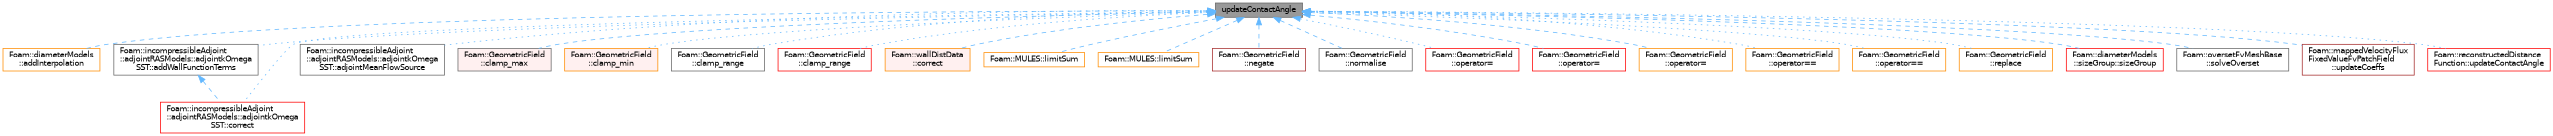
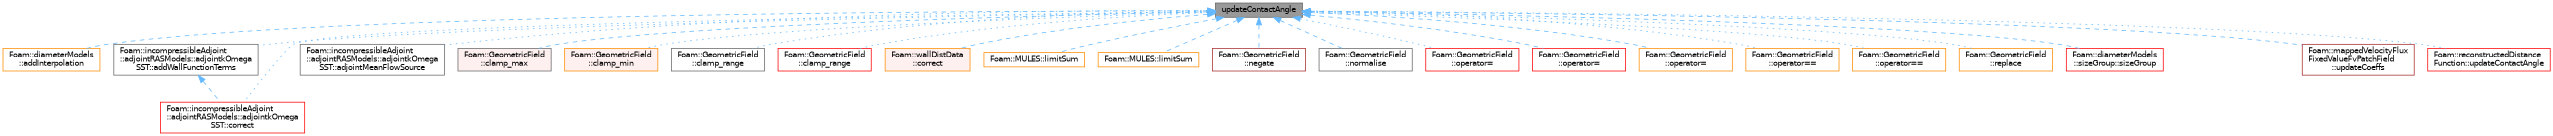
  digraph {
    rankdir=TB
    node [color=darkorange fillcolor=white fontname=Helvetica fontsize=10 shape=box style=filled]
    edge [color=steelblue1 dir=back fontname=Helvetica fontsize=10 labelfontname=Helvetica labelfontsize=10 style=dashed]
    n1 [color=gray40 fillcolor=grey60 fontcolor=black height=0.2 label=updateContactAngle width=0.4]
    n2 [height=0.2 label="Foam::diameterModels\l::addInterpolation" width=0.4]
    n3 [color=gray40 height=0.2 label="Foam::incompressibleAdjoint\l::adjointRASModels::adjointkOmega\lSST::addWallFunctionTerms" width=0.4]
    n4 [color=red height=0.2 label="Foam::incompressibleAdjoint\l::adjointRASModels::adjointkOmega\lSST::correct" width=0.4]
    n5 [color=gray40 height=0.2 label="Foam::incompressibleAdjoint\l::adjointRASModels::adjointkOmega\lSST::adjointMeanFlowSource" width=0.4]
    n6 [color=gray40 fillcolor="#FFF0F0" height=0.2 label="Foam::GeometricField\l::clamp_max" width=0.4]
    n7 [fillcolor="#FFF0F0" height=0.2 label="Foam::GeometricField\l::clamp_min" width=0.4]
    n8 [color=gray40 height=0.2 label="Foam::GeometricField\l::clamp_range" width=0.4]
    n9 [color=red height=0.2 label="Foam::GeometricField\l::clamp_range" width=0.4]
    n10 [fillcolor="#FFF0F0" height=0.2 label="Foam::wallDistData\l::correct" width=0.4]
    n11 [height=0.2 label="Foam::MULES::limitSum" width=0.4]
    n12 [height=0.2 label="Foam::MULES::limitSum" width=0.4]
    n13 [color=brown height=0.2 label="Foam::GeometricField\l::negate" width=0.4]
    n14 [color=gray40 height=0.2 label="Foam::GeometricField\l::normalise" width=0.4]
    n15 [color=red height=0.2 label="Foam::GeometricField\l::operator=" width=0.4]
    n16 [color=red height=0.2 label="Foam::GeometricField\l::operator=" width=0.4]
    n17 [height=0.2 label="Foam::GeometricField\l::operator=" width=0.4]
    n18 [height=0.2 label="Foam::GeometricField\l::operator==" width=0.4]
    n19 [height=0.2 label="Foam::GeometricField\l::operator==" width=0.4]
    n20 [height=0.2 label="Foam::GeometricField\l::replace" width=0.4]
    n21 [color=red height=0.2 label="Foam::diameterModels\l::sizeGroup::sizeGroup" width=0.4]
-   n22 [color=gray40 height=0.2 label="Foam::oversetFvMeshBase\l::solveOverset" width=0.4]
    n23 [color=brown height=0.2 label="Foam::mappedVelocityFlux\lFixedValueFvPatchField\l::updateCoeffs" width=0.4]
    n24 [color=red height=0.2 label="Foam::reconstructedDistance\lFunction::updateContactAngle" width=0.4]
    n1 -> n2
    n1 -> n3 [style=dotted]
    n1 -> n4 [style=dotted]
    n1 -> n5 [style=dotted]
    n1 -> n6
    n1 -> n7 [style=dotted]
    n1 -> n8 [style=dotted]
    n1 -> n9 [style=dotted]
    n1 -> n10
    n1 -> n11
    n1 -> n12
    n1 -> n13
    n1 -> n14
    n1 -> n15 [style=dotted]
    n1 -> n16
    n1 -> n17
    n1 -> n18 [style=dotted]
    n1 -> n19 [style=dotted]
    n1 -> n20 [style=dotted]
    n1 -> n21
-   n1 -> n22
    n1 -> n23
    n1 -> n24 [style=dotted]
    n3 -> n4
  }
